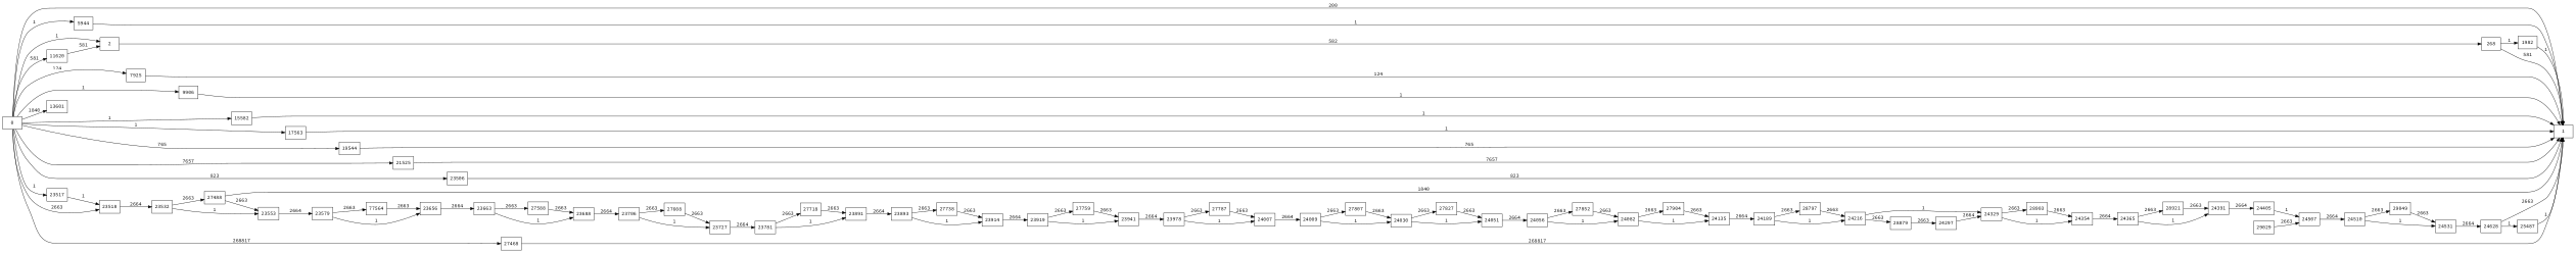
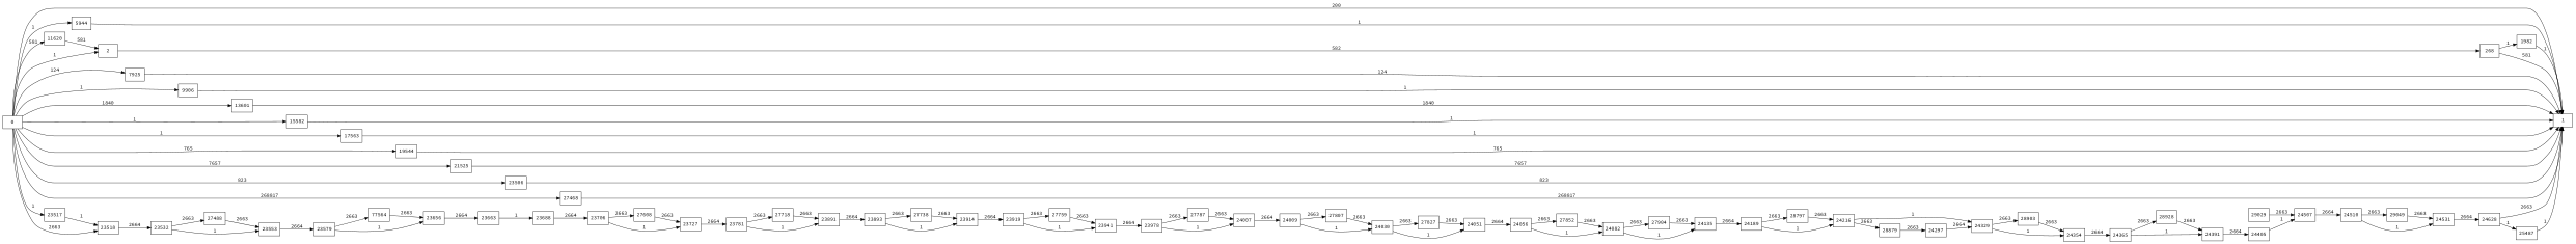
  digraph {
    fontname="Source Code Pro"
    rankdir=LR
    node [fontname="Source Code Pro" shape=rectangle]
    edge [fontname="Source Code Pro"]
    2
    268
    1
    1982
    5944
    7925
    9906
    11620
    13601
    15582
    17563
    19544
    21525
    23506
    23517
    23518
    23532
    23553
    27488
    23579
    23656
    n22 [label=77564]
    23663
    23688
-   27588
    23706
    23727
    27608
    23781
    23891
    27718
    23893
    23914
    27738
    23919
    23941
    27759
    23978
    24007
    27787
    24009
    24030
    27807
    24051
    27827
    24056
    24082
    27852
    24135
    27904
    24189
    24216
    28797
    28879
    24329
    24297
    24354
    28903
    24365
    24391
-   28928 [label=28921]
+   28928
    24405
    24507
    24510
    29029
    24531
    29049
    24628
    25487
    27468
    0
    2 -> 268 [label=582]
    268 -> 1 [label=581]
    268 -> 1982 [label=1]
    1982 -> 1 [label=1]
    5944 -> 1 [label=1]
    7925 -> 1 [label=124]
    9906 -> 1 [label=1]
    11620 -> 2 [label=581]
-   27488 -> 1 [label=1840]
+   13601 -> 1 [label=1840]
    15582 -> 1 [label=1]
    17563 -> 1 [label=1]
    19544 -> 1 [label=765]
    21525 -> 1 [label=7657]
    23506 -> 1 [label=823]
    23517 -> 23518 [label=1]
    23518 -> 23532 [label=2664]
    23532 -> 23553 [label=1]
    23532 -> 27488 [label=2663]
    23553 -> 23579 [label=2664]
    27488 -> 23553 [label=2663]
    23579 -> 23656 [label=1]
    23579 -> n22 [label=2663]
    23656 -> 23663 [label=2664]
    n22 -> 23656 [label=2663]
    23663 -> 23688 [label=1]
-   23663 -> 27588 [label=2663]
    23688 -> 23706 [label=2664]
-   27588 -> 23688 [label=2663]
    23706 -> 23727 [label=1]
    23706 -> 27608 [label=2663]
    23727 -> 23781 [label=2664]
    27608 -> 23727 [label=2663]
    23781 -> 23891 [label=1]
    23781 -> 27718 [label=2663]
    23891 -> 23893 [label=2664]
    27718 -> 23891 [label=2663]
    23893 -> 23914 [label=1]
    23893 -> 27738 [label=2663]
    23914 -> 23919 [label=2664]
    27738 -> 23914 [label=2663]
    23919 -> 23941 [label=1]
    23919 -> 27759 [label=2663]
    23941 -> 23978 [label=2664]
    27759 -> 23941 [label=2663]
    23978 -> 24007 [label=1]
    23978 -> 27787 [label=2663]
    24007 -> 24009 [label=2664]
    27787 -> 24007 [label=2663]
    24009 -> 24030 [label=1]
    24009 -> 27807 [label=2663]
    24030 -> 24051 [label=1]
    24030 -> 27827 [label=2663]
    27807 -> 24030 [label=2663]
    24051 -> 24056 [label=2664]
    27827 -> 24051 [label=2663]
    24056 -> 24082 [label=1]
    24056 -> 27852 [label=2663]
    24082 -> 24135 [label=1]
    24082 -> 27904 [label=2663]
    27852 -> 24082 [label=2663]
    24135 -> 24189 [label=2664]
    27904 -> 24135 [label=2663]
    24189 -> 24216 [label=1]
    24189 -> 28797 [label=2663]
    24216 -> 28879 [label=2663]
    24216 -> 24329 [label=1]
    28797 -> 24216 [label=2663]
    28879 -> 24297 [label=2663]
    24329 -> 24354 [label=1]
    24329 -> 28903 [label=2663]
    24297 -> 24329 [label=2664]
    24354 -> 24365 [label=2664]
    28903 -> 24354 [label=2663]
    24365 -> 24391 [label=1]
    24365 -> 28928 [label=2663]
    24391 -> 24405 [label=2664]
    28928 -> 24391 [label=2663]
    24405 -> 24507 [label=1]
    24507 -> 24510 [label=2664]
    24510 -> 24531 [label=1]
    24510 -> 29049 [label=2663]
    29029 -> 24507 [label=2663]
    24531 -> 24628 [label=2664]
    29049 -> 24531 [label=2663]
    24628 -> 1 [label=2663]
    24628 -> 25487 [label=1]
    25487 -> 1 [label=1]
    27468 -> 1 [label=268817]
    0 -> 2 [label=1]
    0 -> 1 [label=200]
    0 -> 5944 [label=1]
    0 -> 7925 [label=124]
    0 -> 9906 [label=1]
    0 -> 11620 [label=581]
    0 -> 13601 [label=1840]
    0 -> 15582 [label=1]
    0 -> 17563 [label=1]
    0 -> 19544 [label=765]
    0 -> 21525 [label=7657]
    0 -> 23506 [label=823]
    0 -> 23517 [label=1]
    0 -> 23518 [label=2663]
    0 -> 27468 [label=268817]
  }
